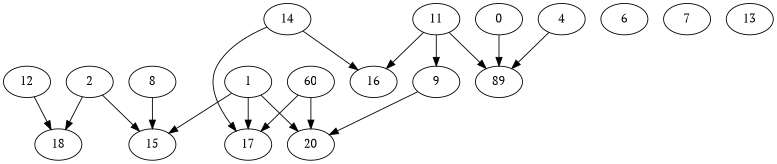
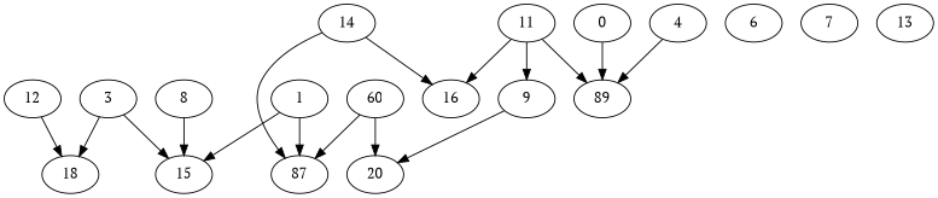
  digraph {
    fontname="PT Serif"
    node [alpha=0.06 fontname="PT Serif"]
    edge [fontname="PT Serif"]
    1 [expect_size=36701184]
    15 [alpha=0.10 expect_size=36748288]
-   17 [alpha=0.15 expect_size=23712768]
+   17 [alpha=0.15 expect_size=23712768 label=87]
    20 [alpha=0.12 expect_size=18830336]
    n5 [alpha=0.16 expect_size=42829824 label=0]
    n6 [alpha=0.04 expect_size=20886528 label=89]
-   3 [alpha=0.04 expect_size=37950464 label=2]
+   3 [alpha=0.04 expect_size=37950464]
    18 [alpha=0.01 expect_size=6948864]
    4 [alpha=0.15 expect_size=32755712]
    6 [alpha=0.09 expect_size=24855552]
    7 [alpha=0.13 expect_size=42008576]
    8 [expect_size=8072192]
    9 [alpha=0.19 expect_size=32954368]
    n14 [alpha=0.19 expect_size=16152576 label=60]
    11 [alpha=0.16 expect_size=34725888]
    16 [alpha=0.11 expect_size=49616896]
    12 [alpha=0.01 expect_size=49656832]
    13 [alpha=0.02 expect_size=40457216]
    14 [alpha=0.00 expect_size=49232896]
    1 -> 15
    1 -> 17
-   1 -> 20
    n5 -> n6
    3 -> 15
    3 -> 18
    4 -> n6
    8 -> 15
    9 -> 20
    n14 -> 17
    n14 -> 20
    11 -> n6
    11 -> 9
    11 -> 16
    12 -> 18
    14 -> 17
    14 -> 16
  }
